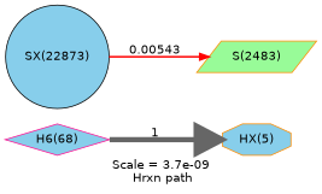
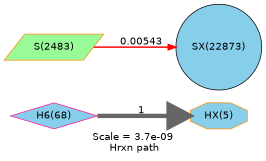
  digraph {
    fontname=Helvetica
    label="Scale = 3.7e-09\l Hrxn path"
    rankdir=LR
    node [color=darkorange fillcolor=skyblue fontname=Helvetica style=filled]
    edge [fontname=Helvetica]
    n1 [color=deeppink label="H6(68)" shape=diamond]
    n2 [label="HX(5)" shape=octagon]
    n3 [fillcolor=palegreen label="S(2483)" shape=parallelogram]
    n4 [color=black label="SX(22873)" shape=circle]
    n1 -> n2 [arrowsize=3 color=gray40 label=" 1" style="setlinewidth(6)"]
-   n4 -> n3 [arrowsize=1.03 color=red label=" 0.00543" style="setlinewidth(2.06)"]
+   n3 -> n4 [arrowsize=1.03 color=red label=" 0.00543" style="setlinewidth(2.06)"]
  }
